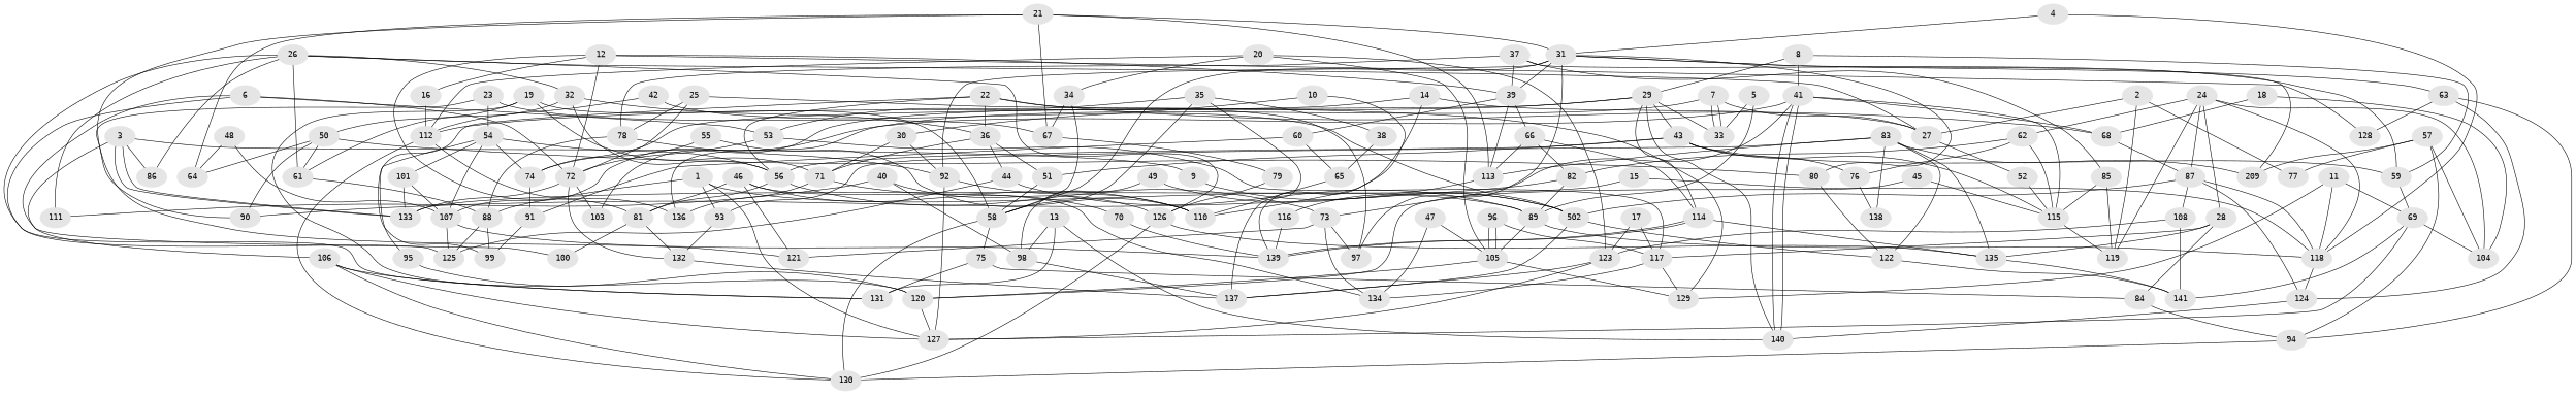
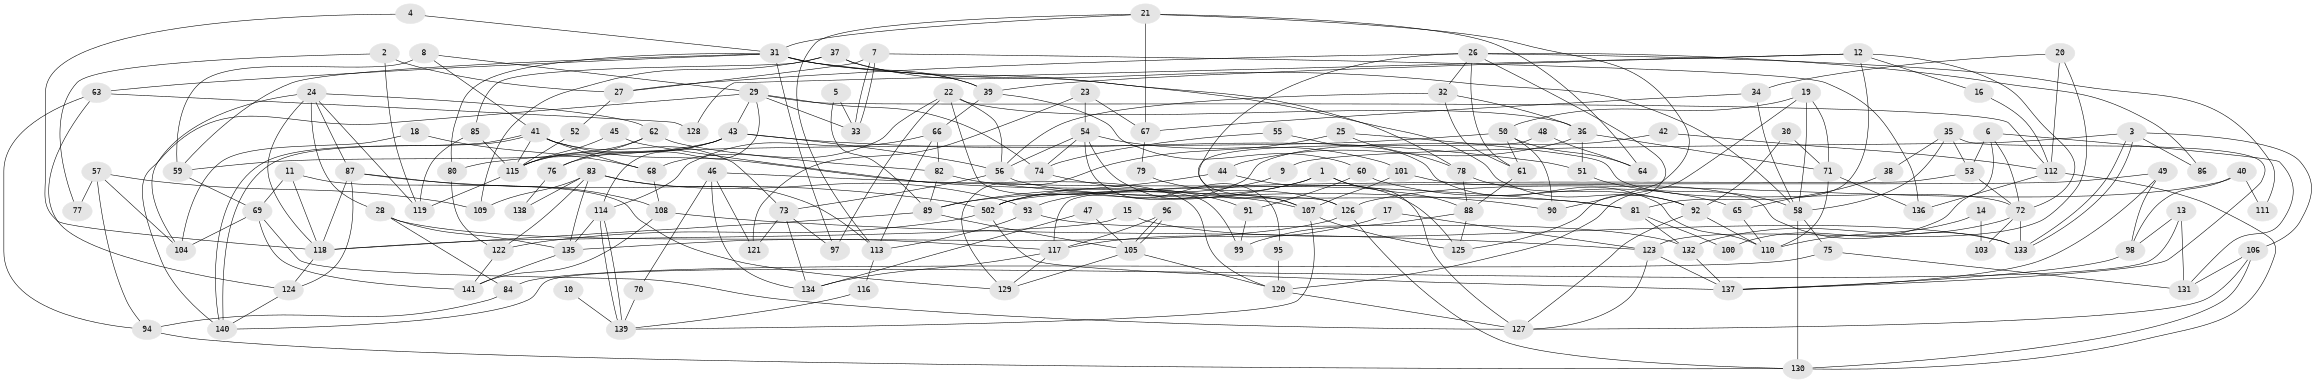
  graph {
    fontname="DejaVu Sans Mono"
    node [color=gray90 fontname="DejaVu Sans Mono" style=filled]
    edge [fontname="DejaVu Sans Mono"]
    1
    88
    89
    93
    127
    99
    125
    118
    105
    113
    132
    2
    27
    77
    119
    52
    3
    9
    86
    106
    133
    n22 [label=502]
    131
    130
    4
    31
    59
    39
    58
    97
    92
    63
    80
    124
    5
    33
    6
    53
    72
    100
    117
    103
    7
    136
    8
    29
    41
    140
    112
    43
    74
    114
    68
    73
    107
    115
    69
    137
    122
    10
    139
    30
    71
    11
    129
    104
    141
    12
    16
    81
    128
    60
    66
    13
    98
    14
    110
    15
    17
    123
    134
    18
    108
    19
    50
    120
    64
    90
    61
    75
    20
    34
    67
    21
    79
    116
    22
    36
    56
    44
    51
    23
    54
    121
    95
    101
    24
    28
    62
    87
    84
    135
    76
    82
    25
    78
    26
    32
    111
    126
    94
    91
    35
    38
    65
    37
    85
-   109 [label=209]
+   109
    40
    42
    138
    45
    46
    70
    47
    48
    49
    55
    57
    83
    96
    1 -- 88
    1 -- 89
    1 -- 93
    1 -- 127
    88 -- 99
    88 -- 125
    89 -- 118
    89 -- 105
-   39 -- 113
+   93 -- 113
    93 -- 132
    118 -- 124
    105 -- 129
    105 -- 120
    113 -- 116
    132 -- 137
    2 -- 27
    2 -- 77
    2 -- 119
    27 -- 52
    52 -- 115
    3 -- 9
    3 -- 86
    3 -- 106
    3 -- 133
    3 -- 133
    9 -- n22
    106 -- 127
    106 -- 131
    106 -- 130
    n22 -- 137
    n22 -- 122
    4 -- 118
    4 -- 31
    31 -- 59
    31 -- 39
    31 -- 58
    31 -- 97
    31 -- 92
    31 -- 63
    31 -- 80
    59 -- 69
    39 -- 60
    39 -- 66
    58 -- 130
    58 -- 75
    92 -- 127
    92 -- 110
    63 -- 124
    63 -- 128
    63 -- 94
    80 -- 122
    124 -- 140
    5 -- 89
    5 -- 33
    6 -- 131
    6 -- 53
    6 -- 72
    6 -- 100
    53 -- 72
    53 -- 117
    72 -- 132
    72 -- 133
    72 -- 103
    117 -- 129
    117 -- 134
    7 -- 27
    7 -- 33
    7 -- 33
    7 -- 136
    8 -- 59
    8 -- 29
    8 -- 41
    29 -- 33
    29 -- 140
    29 -- 112
    29 -- 43
    29 -- 74
    29 -- 114
    41 -- 140
    41 -- 140
    41 -- 68
    41 -- 73
    41 -- 107
    41 -- 115
    112 -- 130
    112 -- 136
    43 -- 59
    43 -- 115
    43 -- 56
    43 -- 51
    43 -- 76
    74 -- 91
    114 -- 139
    114 -- 139
    114 -- 135
-   68 -- 87
+   68 -- 108
    73 -- 97
    73 -- 134
    73 -- 121
    107 -- 125
    107 -- 139
    115 -- 119
    69 -- 127
    69 -- 104
    69 -- 141
    122 -- 141
    10 -- 139
-   10 -- 30
    30 -- 92
    30 -- 71
    71 -- 136
    71 -- 110
    11 -- 118
    11 -- 69
    11 -- 129
    12 -- 39
    12 -- 72
    12 -- 16
    12 -- 81
    12 -- 128
    16 -- 112
    81 -- 132
    81 -- 100
    60 -- 91
    60 -- 65
    66 -- 113
    66 -- 114
    66 -- 82
    13 -- 131
    13 -- 140
    13 -- 98
    98 -- 137
-   14 -- 27
    14 -- 103
    14 -- 110
    15 -- 118
    15 -- 133
    17 -- 117
    17 -- 123
    123 -- 127
    123 -- 137
    18 -- 68
    18 -- 104
    108 -- 141
    108 -- 123
    19 -- 58
    19 -- 71
    19 -- 50
    19 -- 120
    50 -- 80
    50 -- 64
    50 -- 90
    50 -- 61
    120 -- 127
    61 -- 88
    75 -- 131
    75 -- 84
-   20 -- 105
    20 -- 112
    20 -- 123
    20 -- 34
    34 -- 58
    34 -- 67
    67 -- 79
    21 -- 113
    21 -- 31
    21 -- 64
    21 -- 90
    21 -- 67
    79 -- 126
    116 -- 139
    22 -- 99
    22 -- 97
    22 -- 68
    22 -- 36
    22 -- 56
    36 -- 71
    36 -- 44
    36 -- 51
    56 -- 73
    56 -- 81
    44 -- 89
    44 -- 125
    51 -- 58
    23 -- 67
    23 -- 54
    23 -- 121
    54 -- 74
    54 -- 107
    54 -- 56
    54 -- 95
    54 -- 101
    95 -- 120
    101 -- 133
    101 -- 107
    24 -- 118
    24 -- 119
    24 -- 104
    24 -- 28
    24 -- 62
    24 -- 87
    28 -- 117
    28 -- 84
    28 -- 135
    62 -- 115
    62 -- 76
    62 -- 82
    87 -- 118
    87 -- n22
    87 -- 124
    87 -- 108
    84 -- 94
    135 -- 141
    76 -- 138
    82 -- 89
    82 -- 90
    25 -- 72
    25 -- 129
    25 -- 78
    78 -- 88
    78 -- 92
    26 -- 125
    26 -- 27
    26 -- 86
    26 -- 61
    26 -- 32
    26 -- 111
    26 -- 126
    32 -- 61
    32 -- 36
    32 -- 56
    126 -- 130
    126 -- 135
    94 -- 130
    91 -- 99
    35 -- 58
    35 -- 53
    35 -- 137
    35 -- 38
    38 -- 65
    65 -- 110
    37 -- 39
    37 -- 78
    37 -- 85
    37 -- 109
    85 -- 119
    85 -- 115
    40 -- 98
    40 -- 111
    40 -- 126
    42 -- n22
    42 -- 112
    45 -- 115
    45 -- 120
    46 -- 81
    46 -- 134
    46 -- 121
    46 -- 70
    70 -- 139
    47 -- 105
    47 -- 134
    48 -- 107
    48 -- 64
    49 -- n22
+   49 -- 137
    49 -- 98
    55 -- 74
    55 -- 110
    57 -- 77
    57 -- 104
    57 -- 94
    57 -- 109
    83 -- 93
    83 -- 113
    83 -- 122
    83 -- 135
    83 -- 109
    83 -- 138
    96 -- 105
    96 -- 105
    96 -- 117
  }
